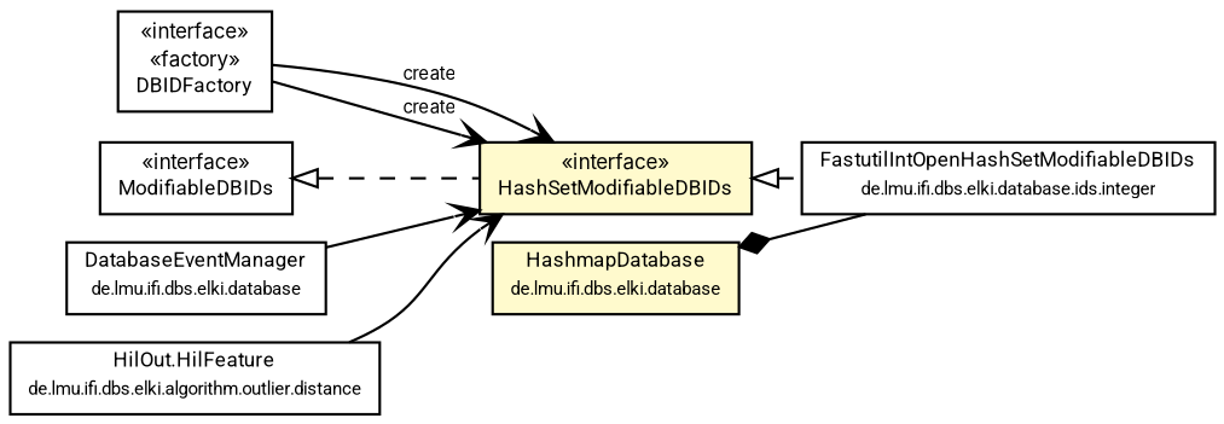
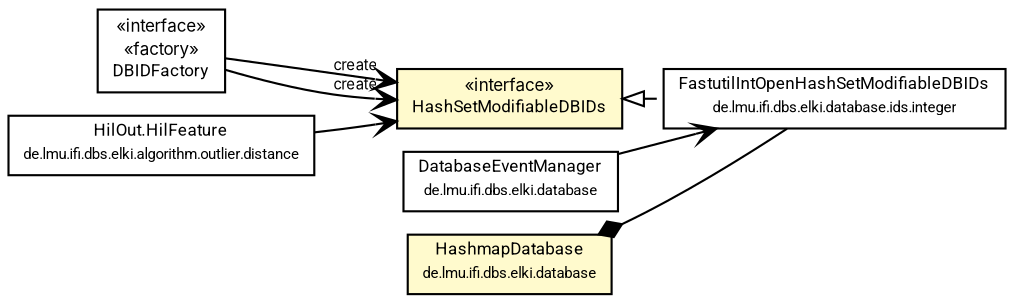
  digraph {
    fontname=Inter
    nodesep=0.15
    rankdir=LR
    ranksep=0.25
    node [fontcolor=black fontname=Inter fontsize=8 margin=0 shape=plaintext]
    edge [arrowhead=open color=black fontname=Inter fontsize=7 labelfontname=Roboto labelfontsize=7 weight=1]
    n1 [height=0 label=<<table title="de.lmu.ifi.dbs.elki.database.ids.DBIDFactory" border="0" cellborder="1" cellspacing="0" cellpadding="2" href="DBIDFactory.html" target="_parent"> 		<tr><td><table border="0" cellspacing="0" cellpadding="1"> 		<tr><td align="center" balign="center"> &#171;interface&#187; </td></tr> 		<tr><td align="center" balign="center"> &#171;factory&#187; </td></tr> 		<tr><td align="center" balign="center"> <font face="Roboto">DBIDFactory</font> </td></tr> 		</table></td></tr> 		</table>> width=0]
    n2 [height=0 label=<<table title="de.lmu.ifi.dbs.elki.database.ids.HashSetModifiableDBIDs" border="0" cellborder="1" cellspacing="0" cellpadding="2" bgcolor="lemonChiffon" href="HashSetModifiableDBIDs.html" target="_parent"> 		<tr><td><table border="0" cellspacing="0" cellpadding="1"> 		<tr><td align="center" balign="center"> &#171;interface&#187; </td></tr> 		<tr><td align="center" balign="center"> <font face="Roboto">HashSetModifiableDBIDs</font> </td></tr> 		</table></td></tr> 		</table>> width=0]
    n3 [height=0 label=<<table title="de.lmu.ifi.dbs.elki.database.ids.integer.FastutilIntOpenHashSetModifiableDBIDs" border="0" cellborder="1" cellspacing="0" cellpadding="2" href="integer/FastutilIntOpenHashSetModifiableDBIDs.html" target="_parent"> 		<tr><td><table border="0" cellspacing="0" cellpadding="1"> 		<tr><td align="center" balign="center"> <font face="Roboto">FastutilIntOpenHashSetModifiableDBIDs</font> </td></tr> 		<tr><td align="center" balign="center"> <font face="Roboto" point-size="7.0">de.lmu.ifi.dbs.elki.database.ids.integer</font> </td></tr> 		</table></td></tr> 		</table>> width=0]
-   n4 [height=0 label=<<table title="de.lmu.ifi.dbs.elki.database.ids.ModifiableDBIDs" border="0" cellborder="1" cellspacing="0" cellpadding="2" href="ModifiableDBIDs.html" target="_parent"> 		<tr><td><table border="0" cellspacing="0" cellpadding="1"> 		<tr><td align="center" balign="center"> &#171;interface&#187; </td></tr> 		<tr><td align="center" balign="center"> <font face="Roboto">ModifiableDBIDs</font> </td></tr> 		</table></td></tr> 		</table>> width=0]
    n5 [height=0 label=<<table title="de.lmu.ifi.dbs.elki.database.DatabaseEventManager" border="0" cellborder="1" cellspacing="0" cellpadding="2" href="../DatabaseEventManager.html" target="_parent"> 		<tr><td><table border="0" cellspacing="0" cellpadding="1"> 		<tr><td align="center" balign="center"> <font face="Roboto">DatabaseEventManager</font> </td></tr> 		<tr><td align="center" balign="center"> <font face="Roboto" point-size="7.0">de.lmu.ifi.dbs.elki.database</font> </td></tr> 		</table></td></tr> 		</table>> width=0]
    n6 [height=0 label=<<table title="de.lmu.ifi.dbs.elki.database.HashmapDatabase" border="0" cellborder="1" cellspacing="0" cellpadding="2" bgcolor="LemonChiffon" href="../HashmapDatabase.html" target="_parent"> 		<tr><td><table border="0" cellspacing="0" cellpadding="1"> 		<tr><td align="center" balign="center"> <font face="Roboto">HashmapDatabase</font> </td></tr> 		<tr><td align="center" balign="center"> <font face="Roboto" point-size="7.0">de.lmu.ifi.dbs.elki.database</font> </td></tr> 		</table></td></tr> 		</table>> width=0]
    n7 [height=0 label=<<table title="de.lmu.ifi.dbs.elki.algorithm.outlier.distance.HilOut.HilFeature" border="0" cellborder="1" cellspacing="0" cellpadding="2" href="../../algorithm/outlier/distance/HilOut.HilFeature.html" target="_parent"> 		<tr><td><table border="0" cellspacing="0" cellpadding="1"> 		<tr><td align="center" balign="center"> <font face="Roboto">HilOut.HilFeature</font> </td></tr> 		<tr><td align="center" balign="center"> <font face="Roboto" point-size="7.0">de.lmu.ifi.dbs.elki.algorithm.outlier.distance</font> </td></tr> 		</table></td></tr> 		</table>> width=0]
    n1 -> n2 [label=create]
    n1 -> n2 [label=create]
    n2 -> n3 [arrowtail=empty dir=back style=dashed weight=9 arrowhead=""]
-   n4 -> n2 [arrowtail=empty dir=back style=dashed weight=9 arrowhead=""]
-   n5 -> n2
+   n5 -> n3
    n6 -> n3 [arrowhead=none arrowtail=diamond dir=back weight=6]
    n7 -> n2
  }
